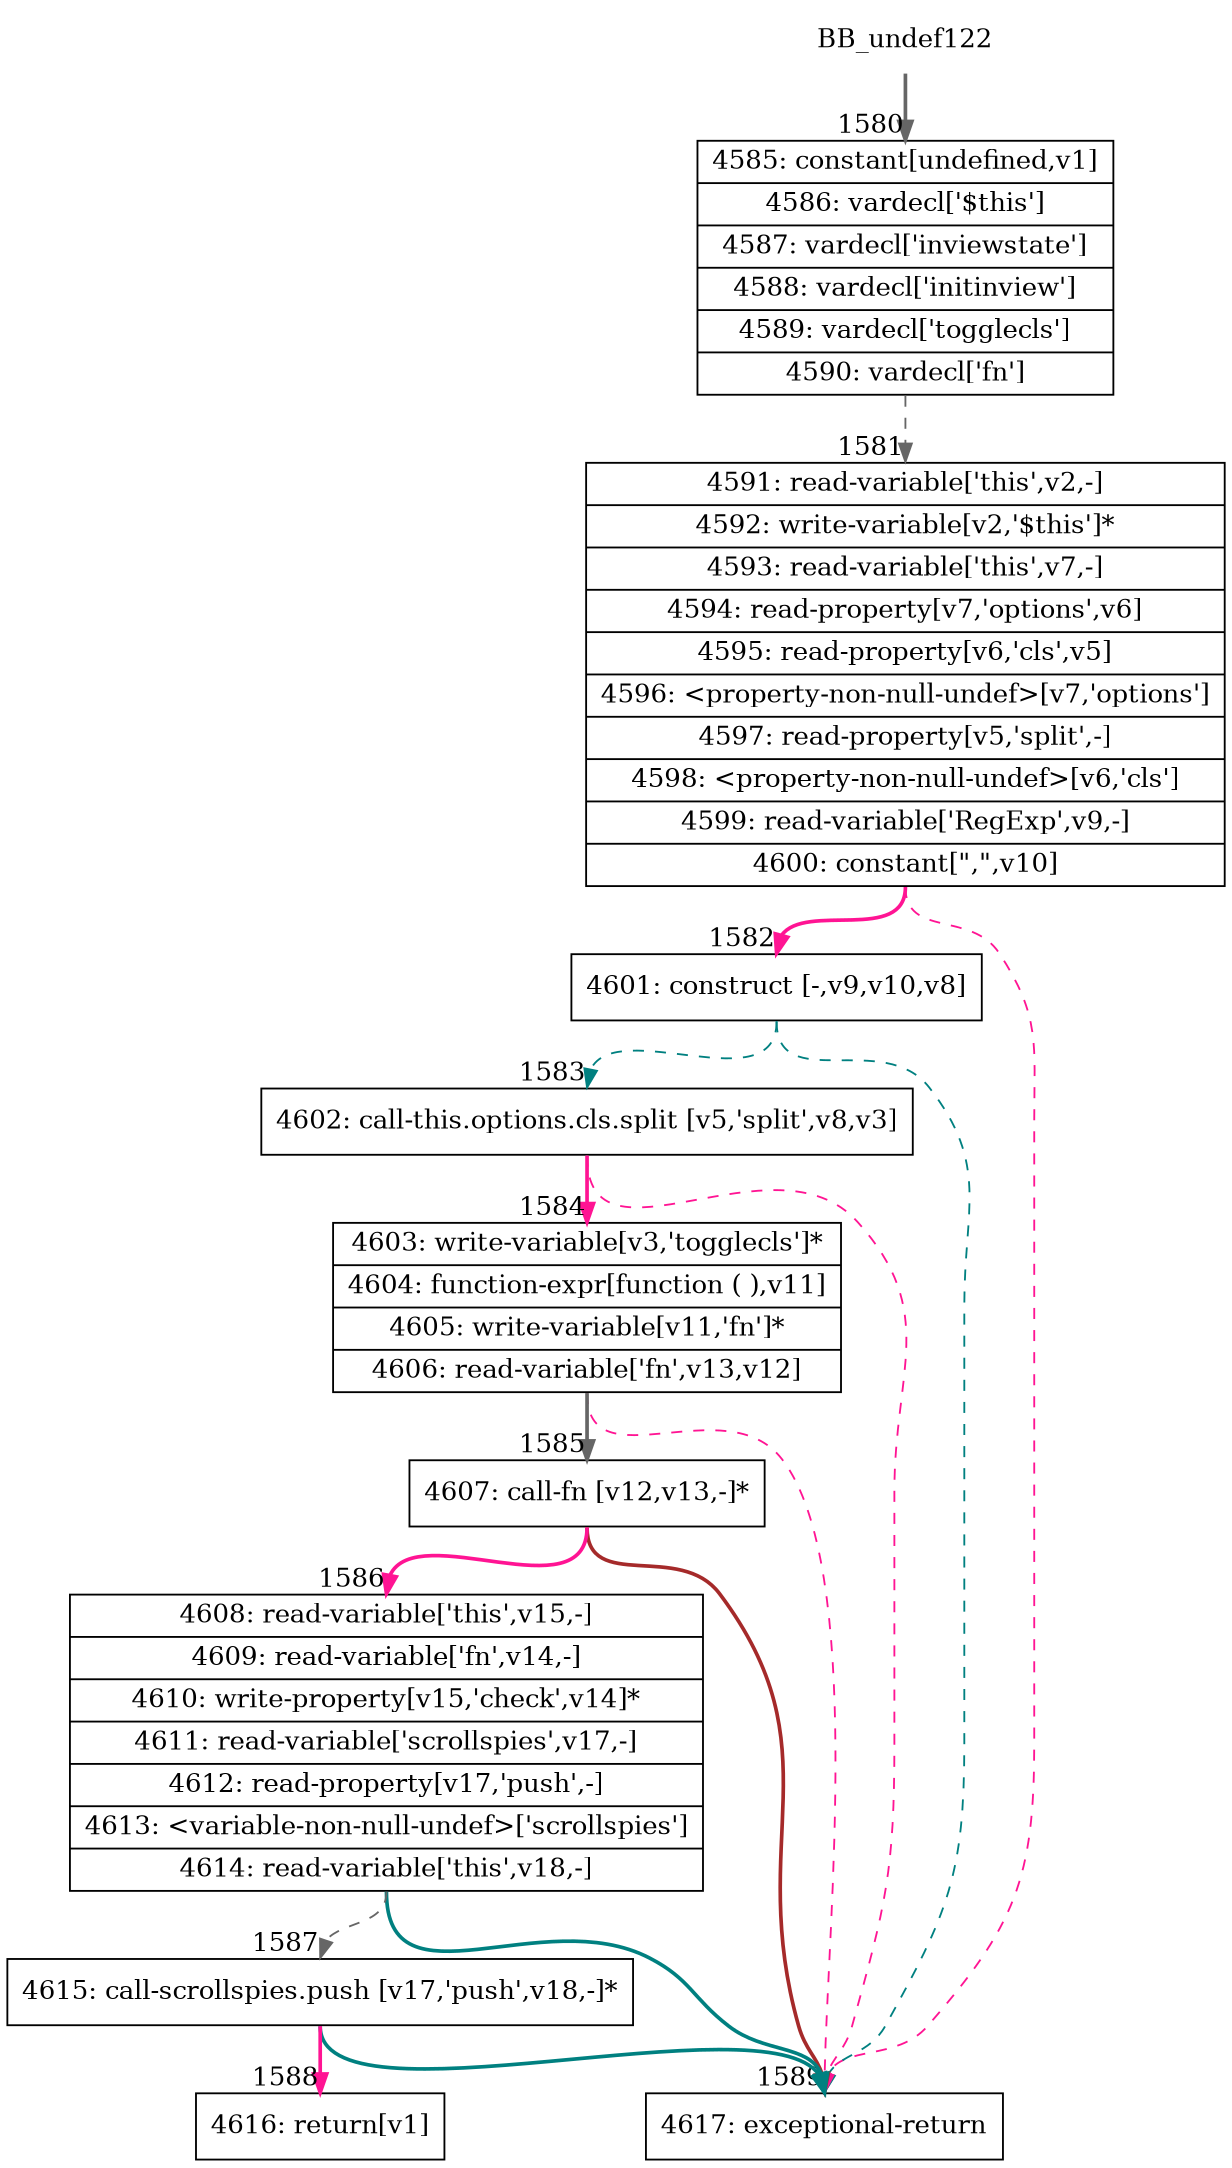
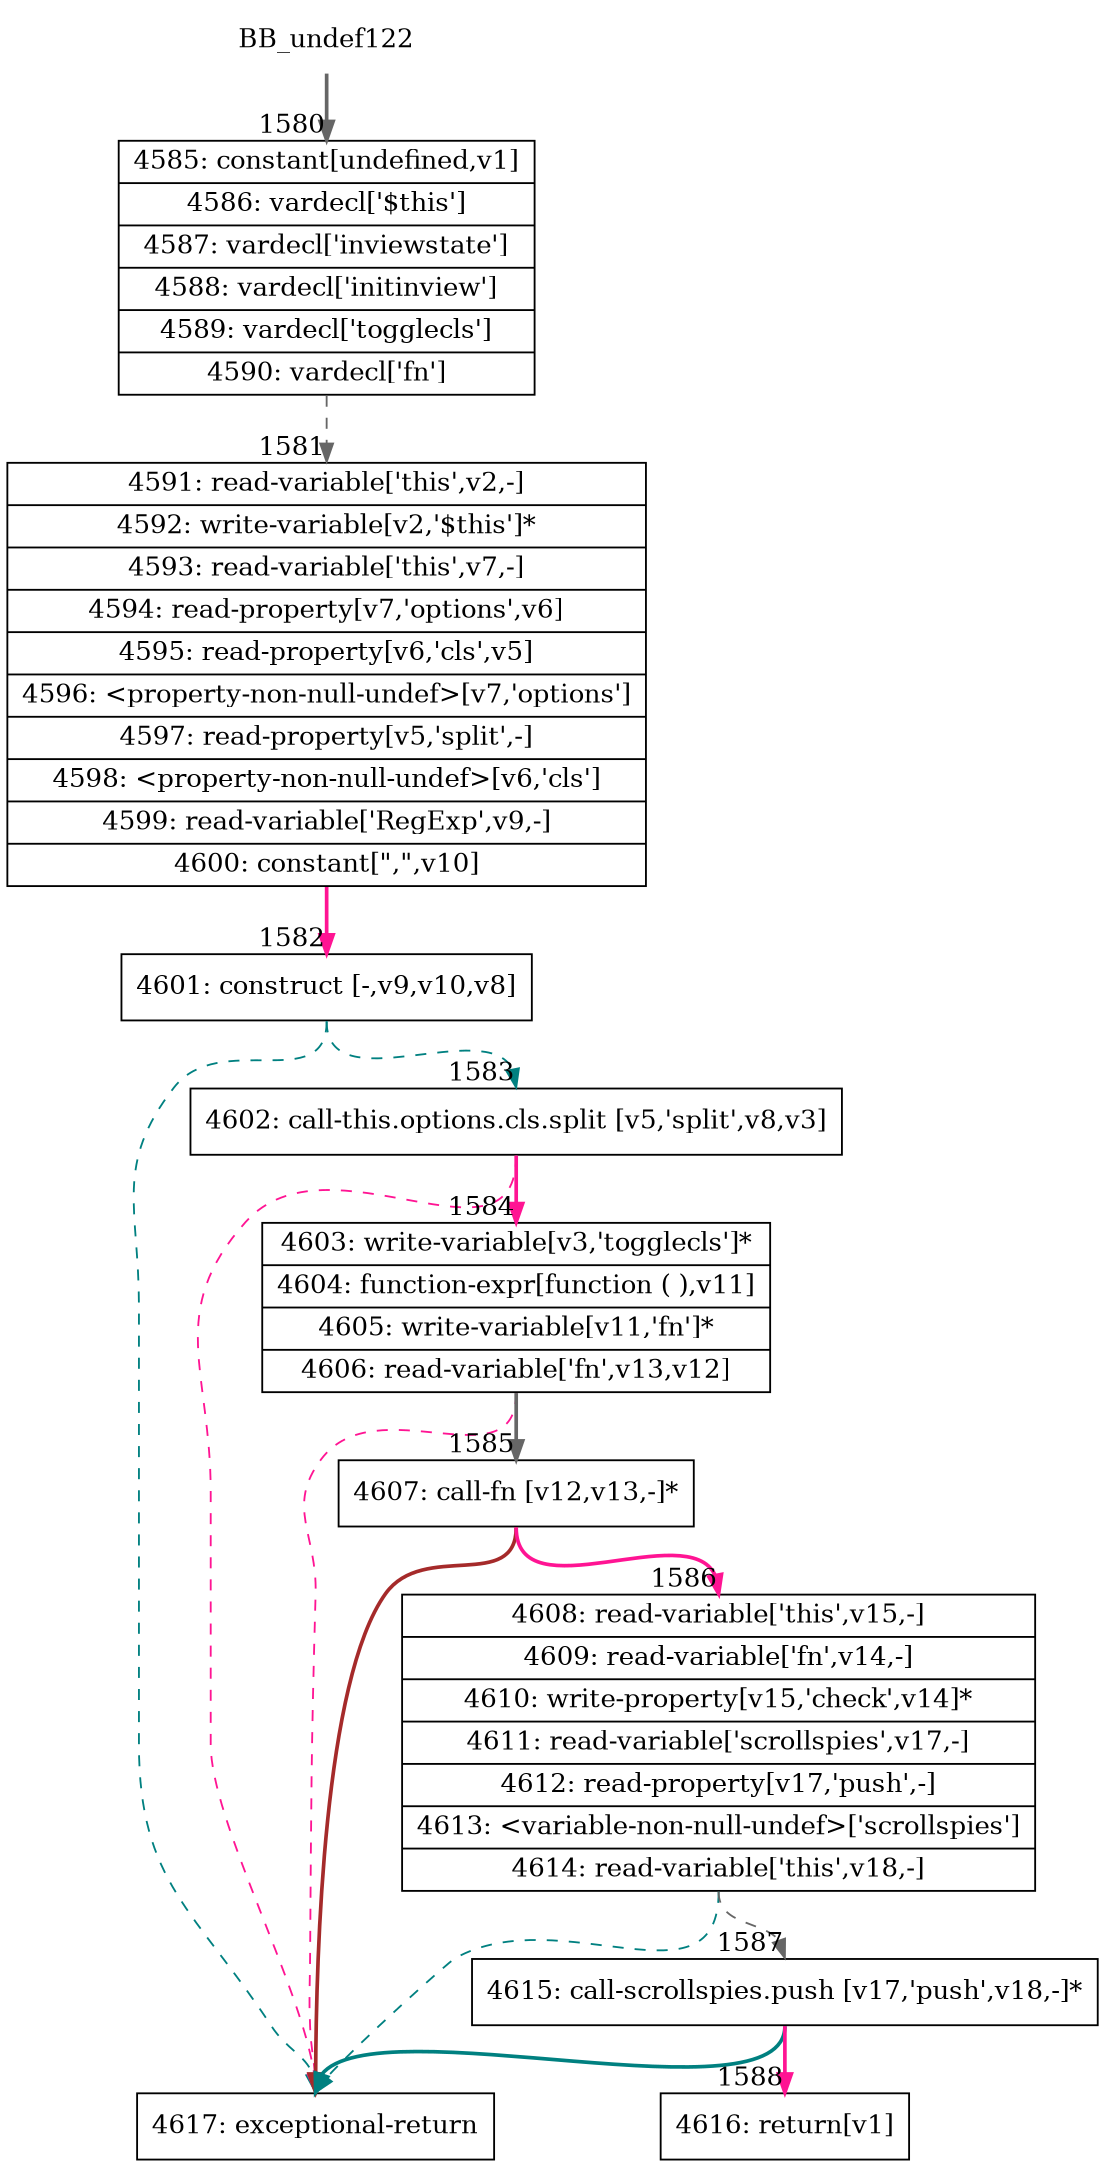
  digraph {
    rankdir=TD
    node [shape=record]
    edge [color=deeppink headport=n style=bold tailport=s]
    n1 [label=BB_undef122 shape=none]
    n2 [label="{4585: constant[undefined,v1]|4586: vardecl['$this']|4587: vardecl['inviewstate']|4588: vardecl['initinview']|4589: vardecl['togglecls']|4590: vardecl['fn']}"]
    n3 [label="{4591: read-variable['this',v2,-]|4592: write-variable[v2,'$this']*|4593: read-variable['this',v7,-]|4594: read-property[v7,'options',v6]|4595: read-property[v6,'cls',v5]|4596: \<property-non-null-undef\>[v7,'options']|4597: read-property[v5,'split',-]|4598: \<property-non-null-undef\>[v6,'cls']|4599: read-variable['RegExp',v9,-]|4600: constant[\",\",v10]}"]
    n4 [label="{4601: construct [-,v9,v10,v8]}"]
    n5 [label="{4617: exceptional-return}"]
    n6 [label="{4602: call-this.options.cls.split [v5,'split',v8,v3]}"]
    n7 [label="{4603: write-variable[v3,'togglecls']*|4604: function-expr[function ( ),v11]|4605: write-variable[v11,'fn']*|4606: read-variable['fn',v13,v12]}"]
    n8 [label="{4607: call-fn [v12,v13,-]*}"]
    n9 [label="{4608: read-variable['this',v15,-]|4609: read-variable['fn',v14,-]|4610: write-property[v15,'check',v14]*|4611: read-variable['scrollspies',v17,-]|4612: read-property[v17,'push',-]|4613: \<variable-non-null-undef\>['scrollspies']|4614: read-variable['this',v18,-]}"]
    n10 [label="{4615: call-scrollspies.push [v17,'push',v18,-]*}"]
    n11 [label="{4616: return[v1]}"]
    n1 -> n2 [color=gray40 headlabel="    1580"]
    n2 -> n3 [color=gray40 headlabel="      1581" style=dashed]
    n3 -> n4 [headlabel="      1582"]
-   n3 -> n5 [headlabel="      1589" style=dashed]
    n4 -> n5 [color=teal style=dashed]
    n4 -> n6 [color=teal headlabel="      1583" style=dashed]
    n6 -> n5 [style=dashed]
    n6 -> n7 [headlabel="      1584"]
    n7 -> n5 [style=dashed]
    n7 -> n8 [color=gray40 headlabel="      1585"]
    n8 -> n5 [color=brown]
    n8 -> n9 [headlabel="      1586"]
-   n9 -> n5 [color=teal]
+   n9 -> n5 [color=teal style=dashed]
    n9 -> n10 [color=gray40 headlabel="      1587" style=dashed]
    n10 -> n5 [color=teal]
    n10 -> n11 [headlabel="      1588"]
  }
